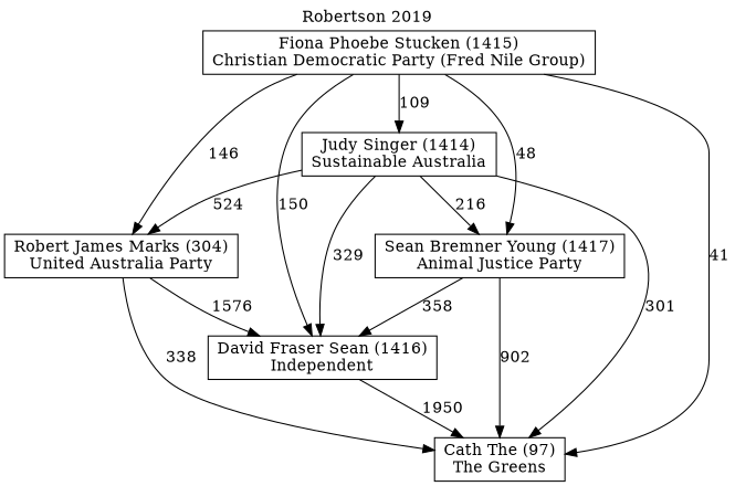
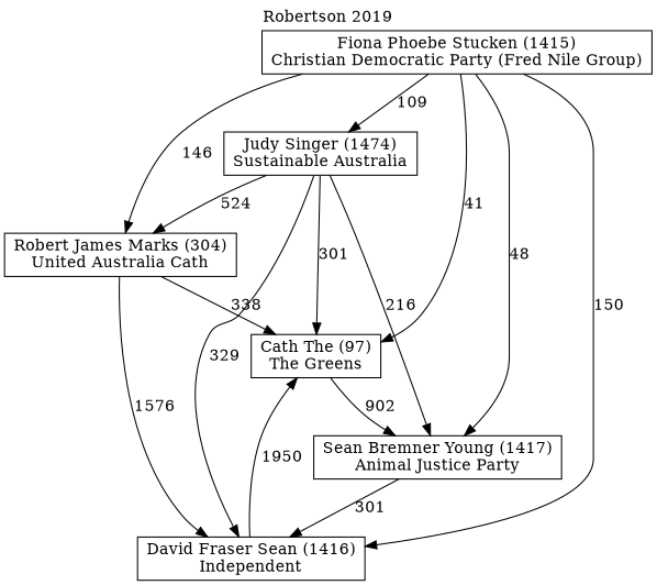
  digraph {
    label="Robertson 2019"
    labelloc=t
    mclimit=10
    node [shape=box]
    n1 [label="Cath The (97)\nThe Greens"]
    n2 [label="David Fraser Sean (1416)\nIndependent"]
    n3 [label="Fiona Phoebe Stucken (1415)\nChristian Democratic Party (Fred Nile Group)"]
-   n4 [label="Judy Singer (1414)\nSustainable Australia"]
-   n5 [label="Robert James Marks (304)\nUnited Australia Party"]
+   n4 [label="Judy Singer (1474)\nSustainable Australia"]
+   n5 [label="Robert James Marks (304)\nUnited Australia Cath"]
    n6 [label="Sean Bremner Young (1417)\nAnimal Justice Party"]
    n2 -> n1 [label=1950]
    n3 -> n1 [label=41]
    n3 -> n2 [label=150]
    n3 -> n4 [label=109]
    n3 -> n5 [label=146]
    n3 -> n6 [label=48]
    n4 -> n1 [label=301]
    n4 -> n2 [label=329]
    n4 -> n5 [label=524]
    n4 -> n6 [label=216]
    n5 -> n1 [label=338]
    n5 -> n2 [label=1576]
-   n6 -> n1 [label=902]
-   n6 -> n2 [label=358]
+   n1 -> n6 [label=902]
+   n6 -> n2 [label=301]
  }
